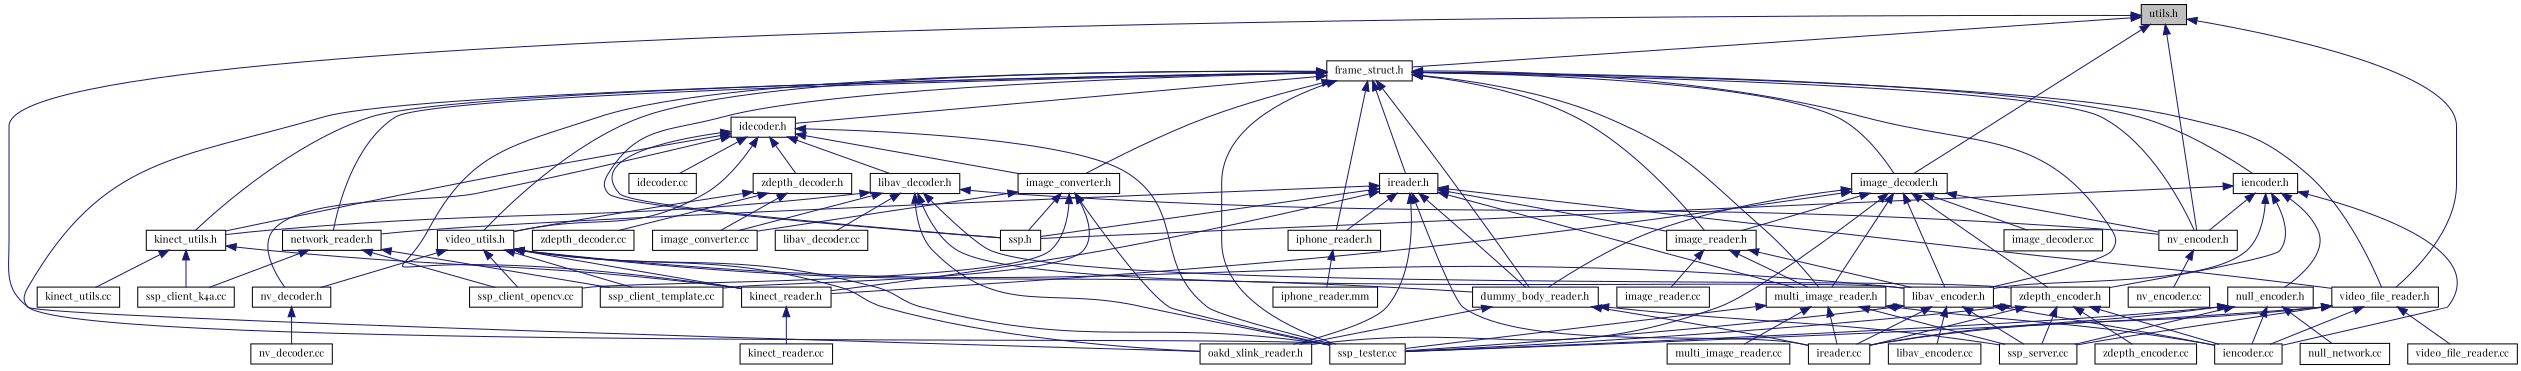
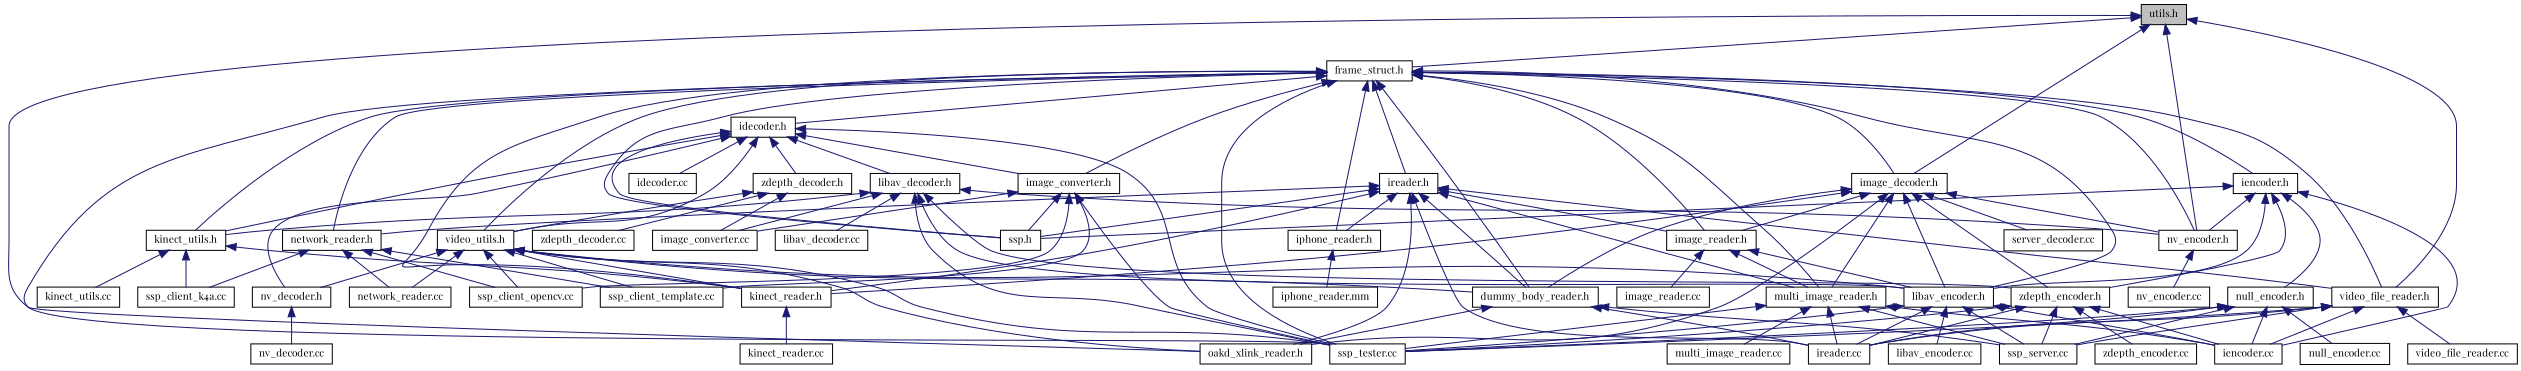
  digraph {
    fontname="Playfair Display"
    node [color=black fillcolor=white fontname="Playfair Display" fontsize=10 shape=record style=filled]
    edge [color=midnightblue dir=back fontname="Playfair Display" fontsize=10 labelfontname=Helvetica labelfontsize=10 style=solid]
    n1 [fillcolor=grey75 fontcolor=black height=0.2 label="utils.h" width=0.4]
    n2 [height=0.2 label="frame_struct.h" width=0.4]
    n3 [height=0.2 label="ssp_tester.cc" width=0.4]
    n4 [height=0.2 label="video_file_reader.h" width=0.4]
    n5 [height=0.2 label="nv_encoder.h" width=0.4]
    n6 [height=0.2 label="image_decoder.h" width=0.4]
    n7 [height=0.2 label="network_reader.h" width=0.4]
    n8 [height=0.2 label="ireader.h" width=0.4]
    n9 [height=0.2 label="image_reader.h" width=0.4]
    n10 [height=0.2 label="libav_encoder.h" width=0.4]
    n11 [height=0.2 label="multi_image_reader.h" width=0.4]
    n12 [height=0.2 label="dummy_body_reader.h" width=0.4]
    n13 [height=0.2 label="oakd_xlink_reader.h" width=0.4]
    n14 [height=0.2 label="iphone_reader.h" width=0.4]
    n15 [height=0.2 label="kinect_reader.h" width=0.4]
    n16 [height=0.2 label="ssp.h" width=0.4]
    n17 [height=0.2 label="idecoder.h" width=0.4]
    n18 [height=0.2 label="video_utils.h" width=0.4]
    n19 [height=0.2 label="kinect_utils.h" width=0.4]
    n20 [height=0.2 label="image_converter.h" width=0.4]
    n21 [height=0.2 label="iencoder.h" width=0.4]
    n22 [height=0.2 label="ireader.cc" width=0.4]
    n23 [height=0.2 label="iencoder.cc" width=0.4]
    n24 [height=0.2 label="ssp_server.cc" width=0.4]
    n25 [height=0.2 label="video_file_reader.cc" width=0.4]
    n26 [height=0.2 label="nv_encoder.cc" width=0.4]
    n27 [height=0.2 label="zdepth_encoder.h" width=0.4]
-   n28 [height=0.2 label="image_decoder.cc" width=0.4]
+   n28 [height=0.2 label="server_decoder.cc" width=0.4]
    n29 [height=0.2 label="ssp_client_k4a.cc" width=0.4]
    n30 [height=0.2 label="ssp_client_opencv.cc" width=0.4]
    n31 [height=0.2 label="ssp_client_template.cc" width=0.4]
+   n32 [height=0.2 label="network_reader.cc" width=0.4]
    n33 [height=0.2 label="image_reader.cc" width=0.4]
    n34 [height=0.2 label="libav_encoder.cc" width=0.4]
    n35 [height=0.2 label="multi_image_reader.cc" width=0.4]
    n36 [height=0.2 label="iphone_reader.mm" width=0.4]
    n37 [height=0.2 label="kinect_reader.cc" width=0.4]
    n38 [height=0.2 label="libav_decoder.h" width=0.4]
    n39 [height=0.2 label="nv_decoder.h" width=0.4]
    n40 [height=0.2 label="zdepth_decoder.h" width=0.4]
    n41 [height=0.2 label="idecoder.cc" width=0.4]
    n42 [height=0.2 label="kinect_utils.cc" width=0.4]
    n43 [height=0.2 label="image_converter.cc" width=0.4]
    n44 [height=0.2 label="null_encoder.h" width=0.4]
    n45 [height=0.2 label="libav_decoder.cc" width=0.4]
    n46 [height=0.2 label="nv_decoder.cc" width=0.4]
    n47 [height=0.2 label="zdepth_decoder.cc" width=0.4]
    n48 [height=0.2 label="zdepth_encoder.cc" width=0.4]
-   n49 [height=0.2 label="null_network.cc" width=0.4]
+   n49 [height=0.2 label="null_encoder.cc" width=0.4]
    n1 -> n2
    n1 -> n3
    n1 -> n4
    n1 -> n5
    n1 -> n6
    n2 -> n3
    n2 -> n4
    n2 -> n5
    n2 -> n6
    n2 -> n7
    n2 -> n8
    n2 -> n9
    n2 -> n10
    n2 -> n11
    n2 -> n12
    n2 -> n13
    n2 -> n14
    n2 -> n15
    n2 -> n16
    n2 -> n17
    n2 -> n18
    n2 -> n19
    n2 -> n20
    n2 -> n21
    n4 -> n3
    n4 -> n22
    n4 -> n23
    n4 -> n24
    n4 -> n25
    n5 -> n26
    n6 -> n5
    n6 -> n9
    n6 -> n10
    n6 -> n11
    n6 -> n12
    n6 -> n13
    n6 -> n15
    n6 -> n27
    n6 -> n28
    n7 -> n29
    n7 -> n30
    n7 -> n31
+   n7 -> n32
    n8 -> n4
    n8 -> n7
    n8 -> n9
    n8 -> n11
    n8 -> n12
    n8 -> n13
    n8 -> n14
    n8 -> n15
    n8 -> n16
    n8 -> n22
    n9 -> n10
    n9 -> n11
    n9 -> n33
    n10 -> n3
    n10 -> n22
    n10 -> n23
    n10 -> n24
    n10 -> n34
    n11 -> n3
    n11 -> n22
    n11 -> n23
    n11 -> n24
    n11 -> n35
    n12 -> n13
    n12 -> n22
    n12 -> n24
    n14 -> n36
    n15 -> n37
    n17 -> n3
    n17 -> n16
    n17 -> n18
    n17 -> n19
    n17 -> n20
    n17 -> n38
    n17 -> n39
    n17 -> n40
    n17 -> n41
    n18 -> n3
    n18 -> n10
    n18 -> n12
    n18 -> n13
    n18 -> n15
    n18 -> n30
    n18 -> n31
+   n18 -> n32
    n18 -> n39
    n19 -> n15
    n19 -> n29
    n19 -> n42
    n20 -> n3
    n20 -> n16
    n20 -> n30
    n20 -> n31
    n20 -> n43
    n21 -> n5
    n21 -> n10
    n21 -> n16
    n21 -> n23
    n21 -> n27
    n21 -> n44
    n27 -> n3
    n27 -> n22
    n27 -> n23
    n27 -> n24
    n27 -> n48
    n38 -> n3
    n38 -> n5
    n38 -> n10
    n38 -> n19
    n38 -> n27
    n38 -> n43
    n38 -> n45
    n39 -> n46
    n40 -> n18
    n40 -> n43
    n40 -> n47
    n44 -> n3
    n44 -> n22
    n44 -> n23
    n44 -> n24
    n44 -> n49
  }
